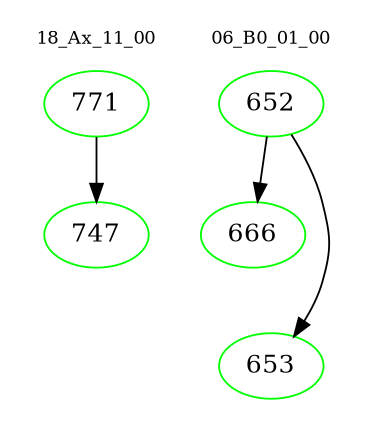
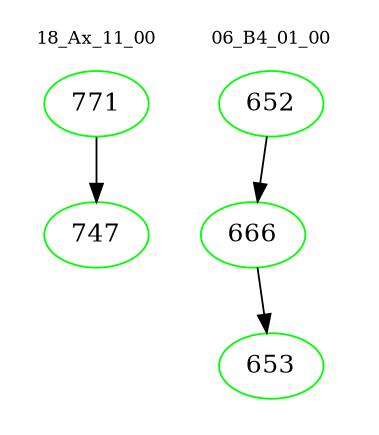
  digraph {
    node [color=green]
    edge [color=black]
    n1 [label=771]
    n2 [label=747]
    n3 [label=652]
    n4 [label=666]
    n5 [label=653]
    subgraph cluster_1 {
      color=white
      fontsize=10
      label="18_Ax_11_00"
      n1
      n2
    }
    subgraph cluster_2 {
      color=white
      fontsize=10
-     label="06_B0_01_00"
+     label="06_B4_01_00"
      n3
      n4
      n5
    }
    n1 -> n2
    n3 -> n4
-   n3 -> n5
+   n4 -> n5
  }
